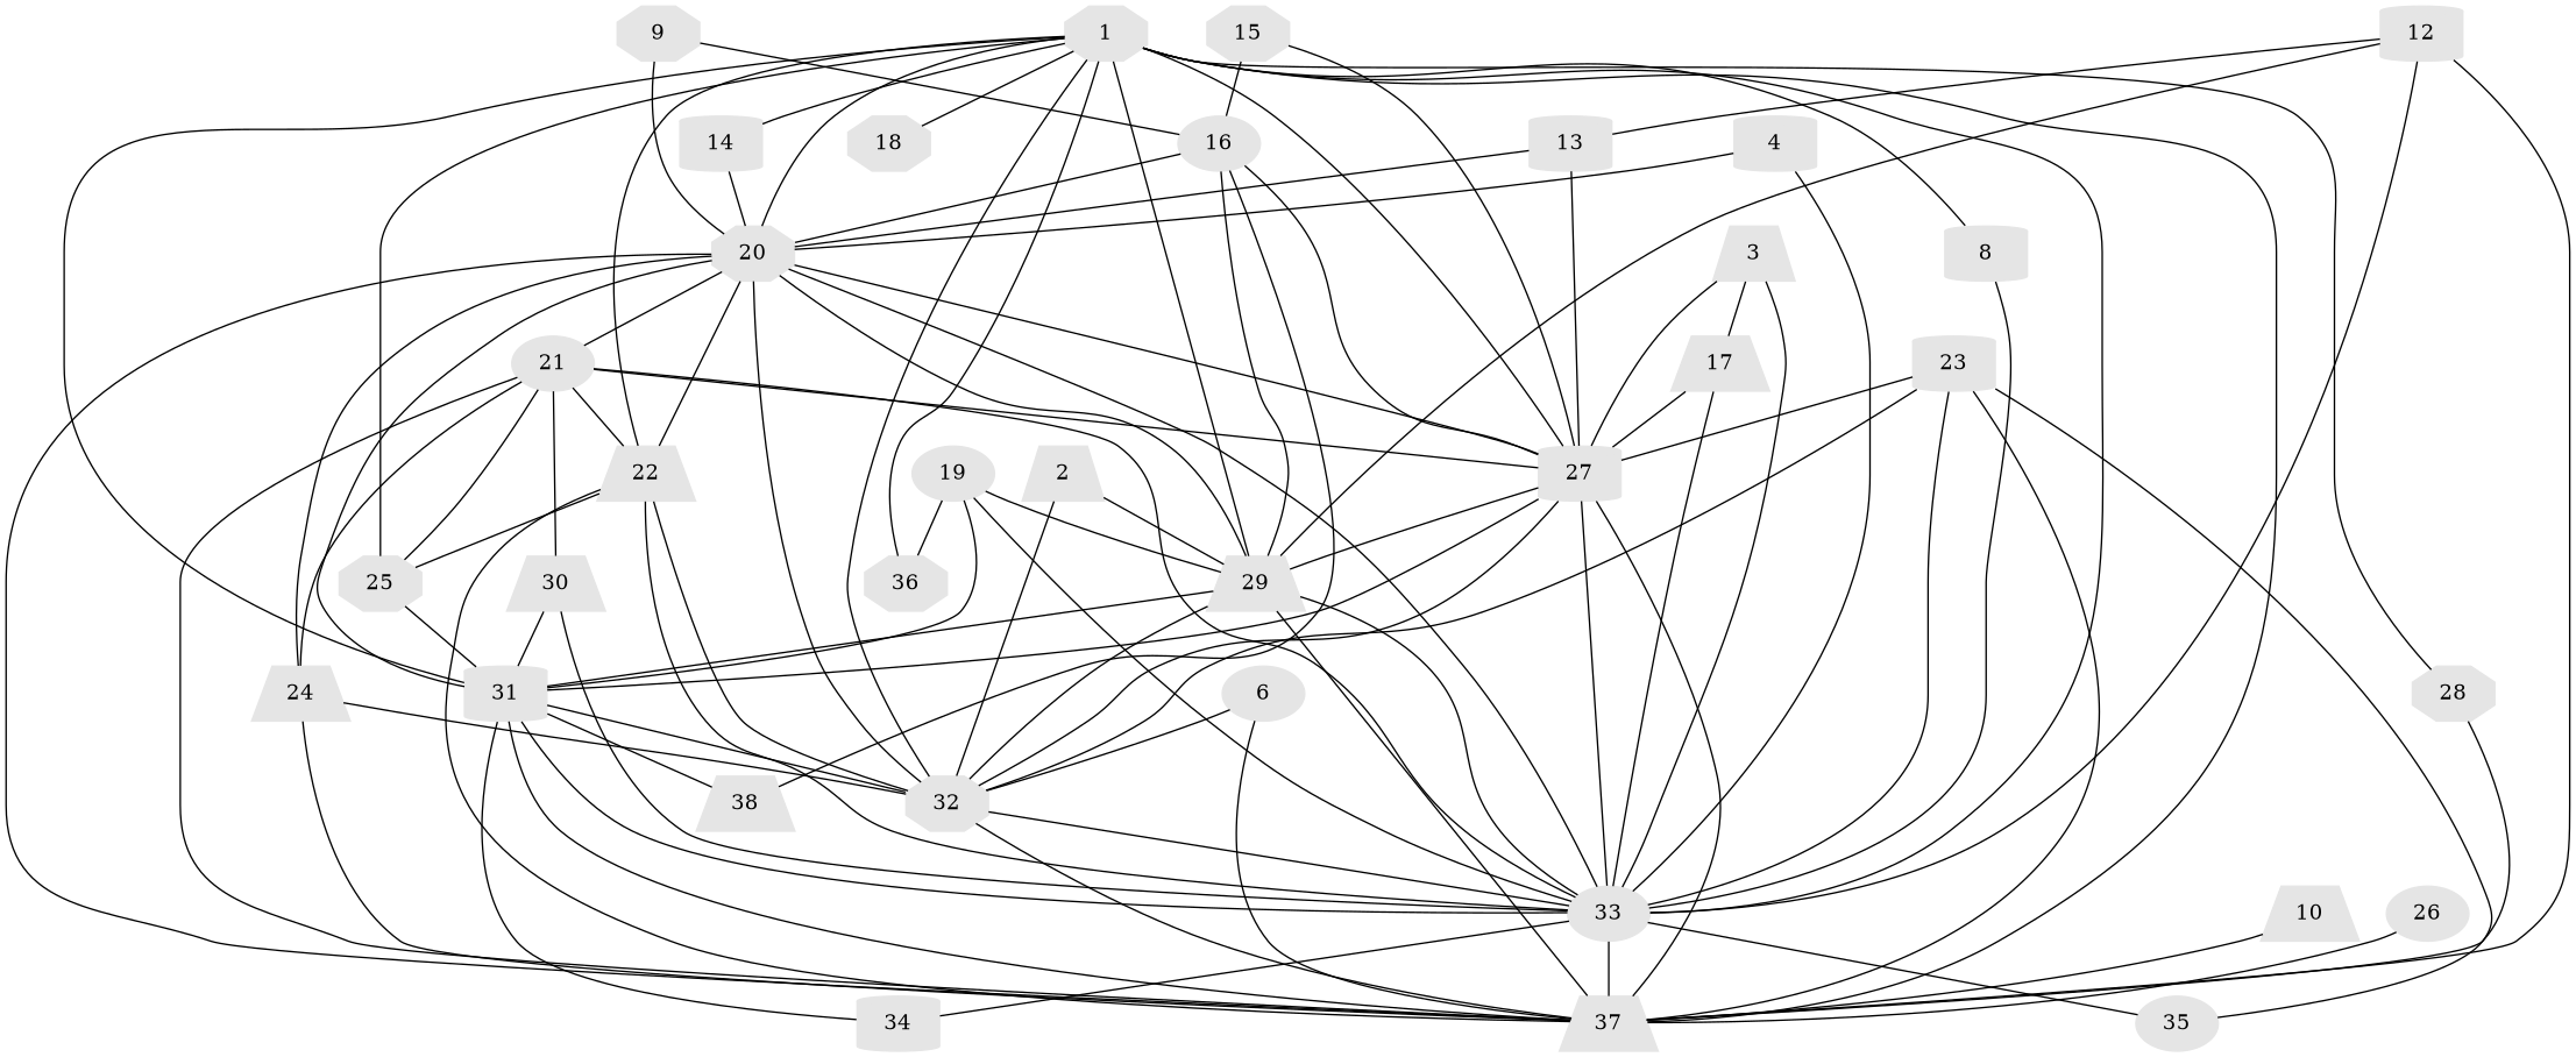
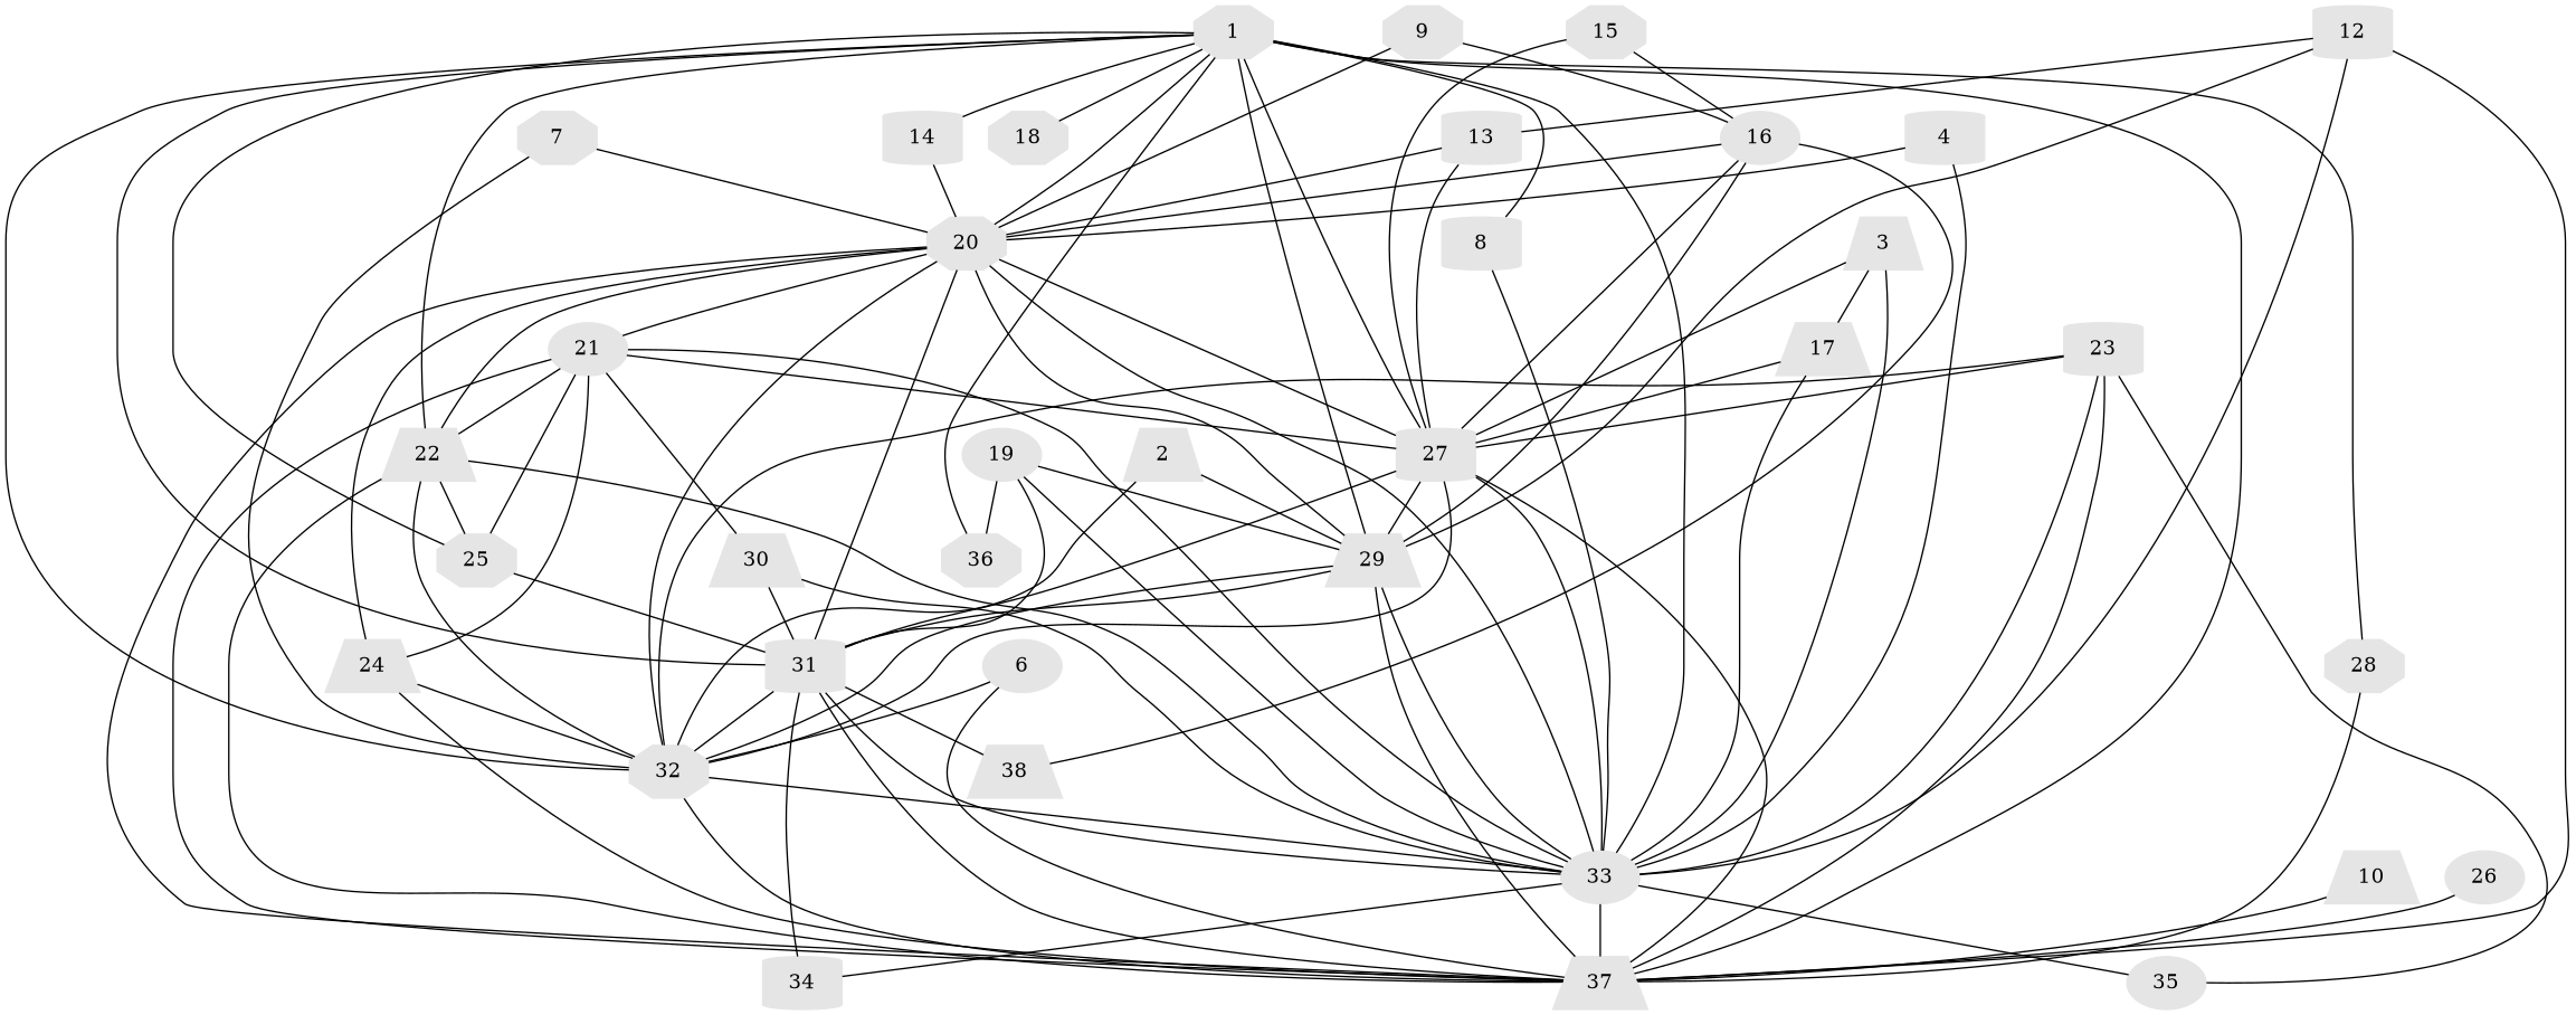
  graph {
    node [color=gray90 shape=octagon style=filled]
    edge [weight=1.0]
    1
    8 [shape=cylinder]
    14 [shape=cylinder]
    18
    20
    22 [shape=trapezium]
    25
    27 [shape=cylinder]
    28
    29 [shape=trapezium]
    31 [shape=cylinder]
    32
    33 [shape=ellipse]
    36
    37 [shape=trapezium]
    21 [shape=ellipse]
    24 [shape=trapezium]
    38 [shape=trapezium]
    34 [shape=cylinder]
    35 [shape=ellipse]
    2 [shape=trapezium]
    3 [shape=trapezium]
    17 [shape=trapezium]
    4 [shape=cylinder]
    6 [shape=ellipse]
+   7
    9
    16 [shape=ellipse]
    10 [shape=trapezium]
    12 [shape=cylinder]
    13 [shape=cylinder]
    15
    19 [shape=ellipse]
    30 [shape=trapezium]
    23 [shape=cylinder]
    26 [shape=ellipse]
    1 -- 8
    1 -- 14
    1 -- 18
    1 -- 20 [weight=2.0]
    1 -- 22 [weight=2.0]
    1 -- 25
    1 -- 27 [weight=3.0]
    1 -- 28
    1 -- 29 [weight=2.0]
    1 -- 31 [weight=2.0]
    1 -- 32 [weight=2.0]
    1 -- 33 [weight=3.0]
    1 -- 36
    1 -- 37 [weight=4.0]
    8 -- 33
    14 -- 20
    20 -- 22
    20 -- 27
    20 -- 29
    20 -- 31
    20 -- 32
    20 -- 33
    20 -- 37 [weight=2.0]
    20 -- 21
    20 -- 24
    22 -- 25
    22 -- 32 [weight=2.0]
    22 -- 33
    22 -- 37
    25 -- 31
    27 -- 29 [weight=2.0]
    27 -- 31
    27 -- 32
    27 -- 33
    27 -- 37 [weight=3.0]
    28 -- 37
    29 -- 31
    29 -- 32
    29 -- 33
    29 -- 37 [weight=3.0]
    31 -- 32 [weight=2.0]
    31 -- 33
    31 -- 37 [weight=2.0]
    31 -- 38
    31 -- 34
    32 -- 33 [weight=2.0]
    32 -- 37 [weight=2.0]
    33 -- 37 [weight=3.0]
    33 -- 34
    33 -- 35
    21 -- 22
    21 -- 25
    21 -- 27
    21 -- 33
    21 -- 37
    21 -- 24
    21 -- 30
    24 -- 32
    24 -- 37
    2 -- 29
    2 -- 32
    3 -- 27
    3 -- 33 [weight=2.0]
    3 -- 17
    17 -- 27
    17 -- 33
    4 -- 20
    4 -- 33
    6 -- 32
    6 -- 37
+   7 -- 20
+   7 -- 32
    9 -- 20
    9 -- 16
    16 -- 20
    16 -- 27
    16 -- 29
    16 -- 38
    10 -- 37 [weight=2.0]
    12 -- 29
    12 -- 33
    12 -- 37
    12 -- 13
    13 -- 20
    13 -- 27
    15 -- 27
    15 -- 16
    19 -- 29
    19 -- 31
    19 -- 33
    19 -- 36
    30 -- 31 [weight=2.0]
    30 -- 33
    23 -- 27
    23 -- 32
    23 -- 33
    23 -- 37
    23 -- 35
    26 -- 37
  }
